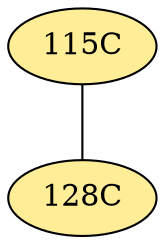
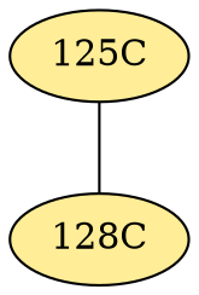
  graph {
    node [fillcolor="#FFED97" style=radial]
-   "125C" [label="115C"]
+   "125C"
    "128C"
    "125C" -- "128C" [penwidth=1]
  }
